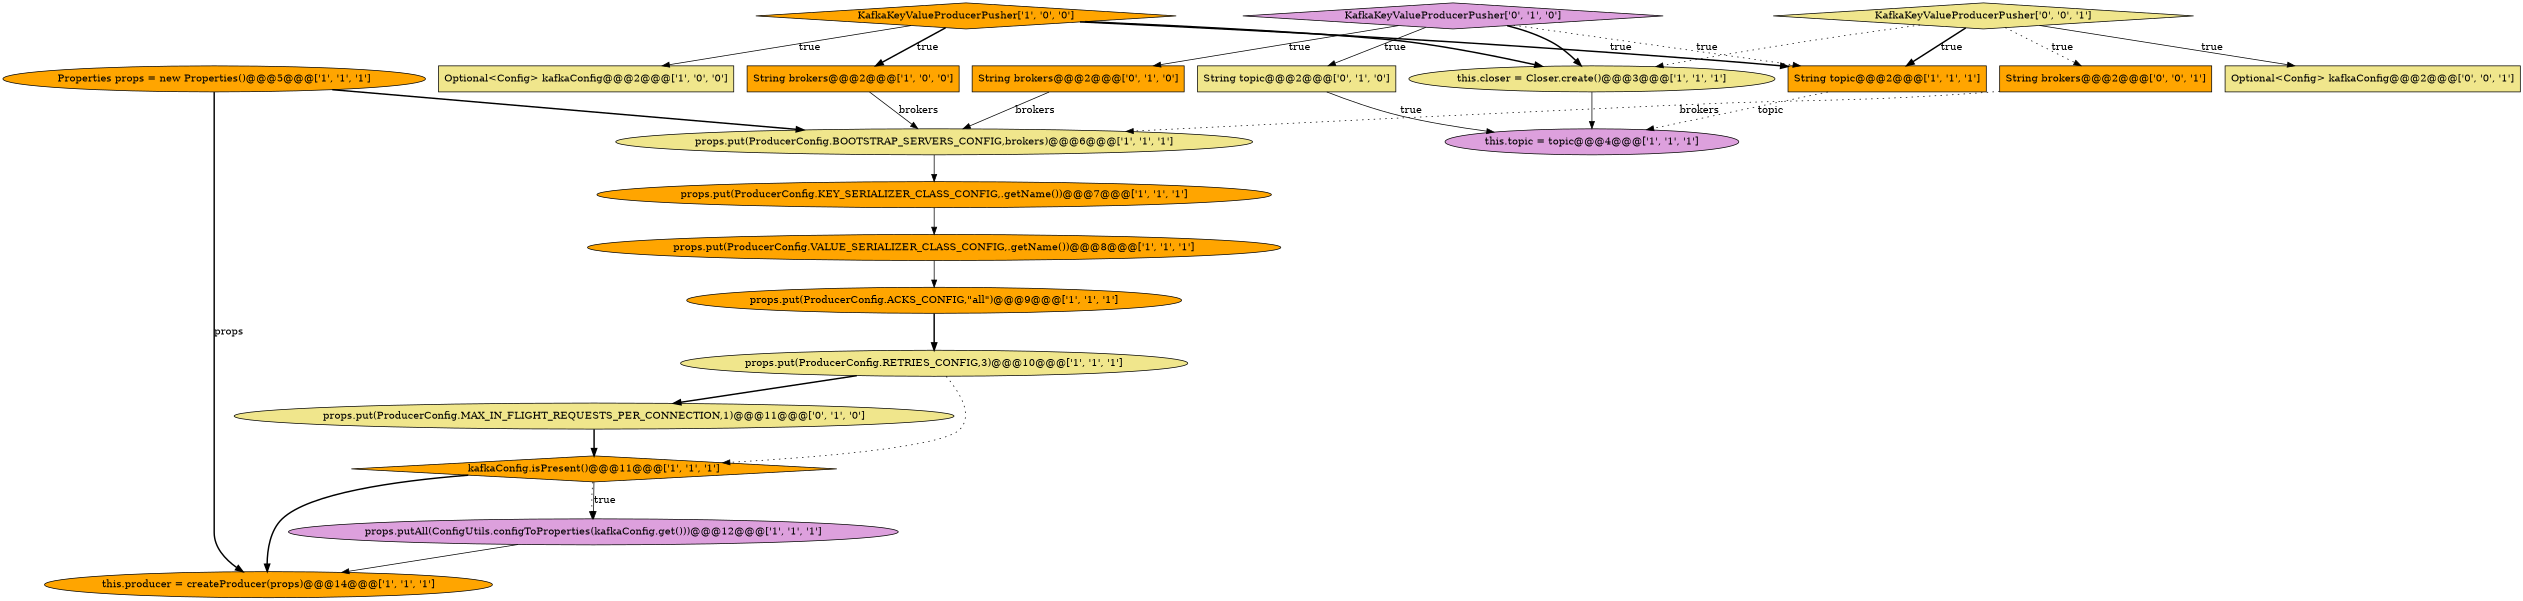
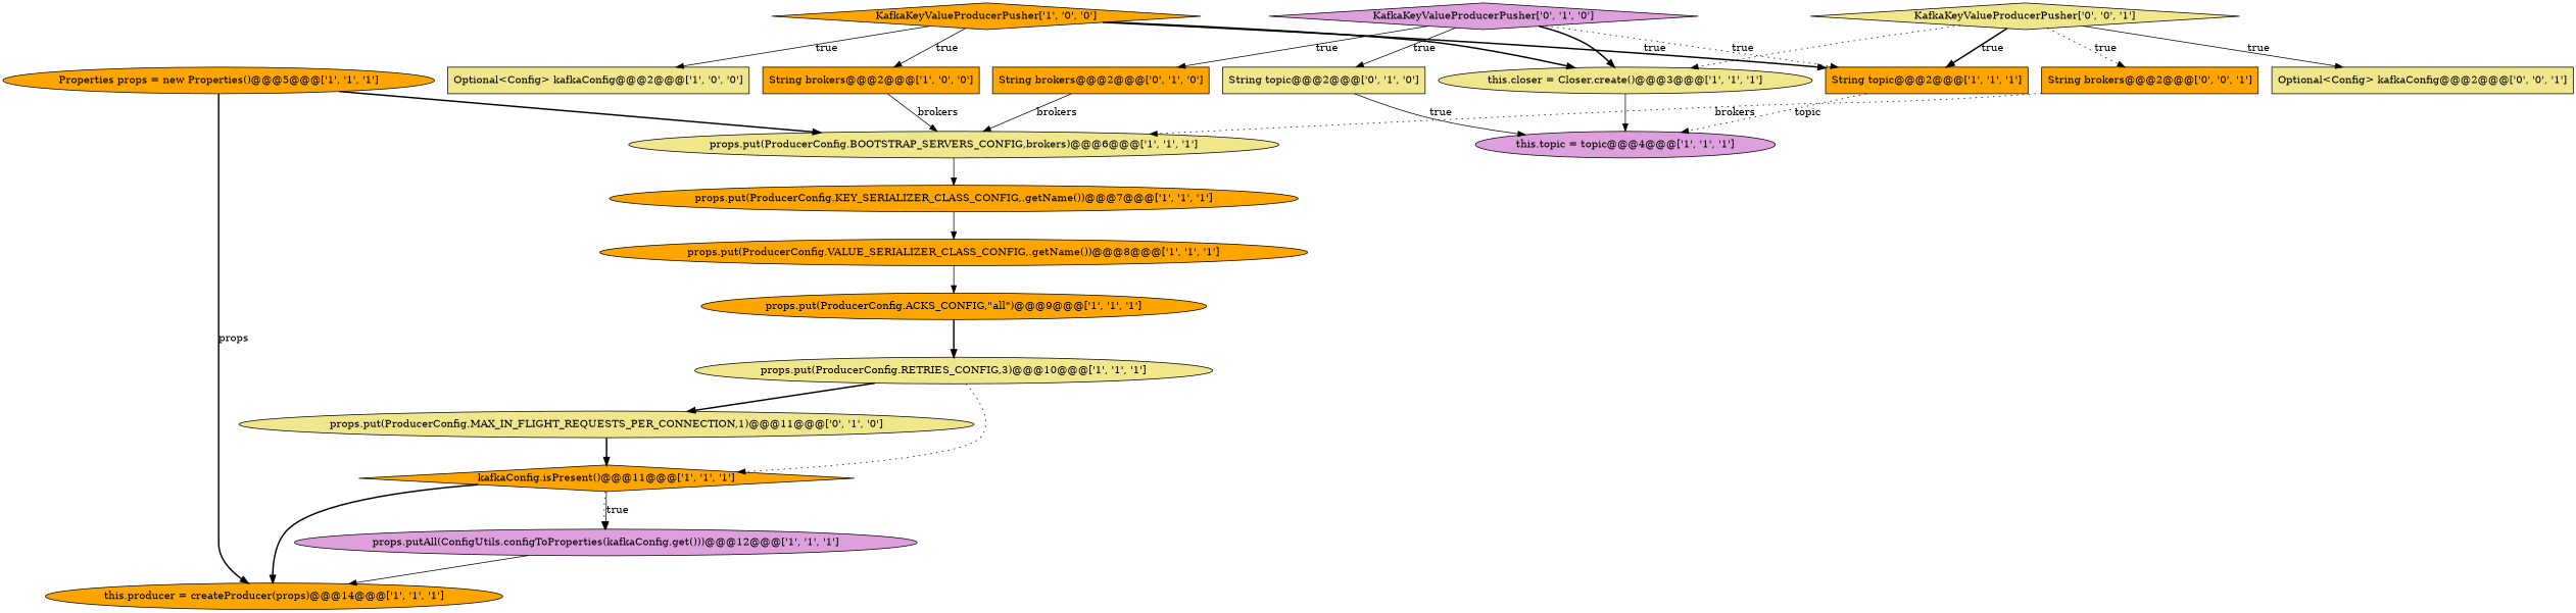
  digraph {
    node [fillcolor=orange shape=ellipse style=filled]
    edge [style=solid]
    n1 [fillcolor=khaki label="props.put(ProducerConfig.MAX_IN_FLIGHT_REQUESTS_PER_CONNECTION,1)@@@11@@@['0', '1', '0']"]
    n2 [label="kafkaConfig.isPresent()@@@11@@@['1', '1', '1']" shape=diamond]
    n3 [label="this.producer = createProducer(props)@@@14@@@['1', '1', '1']"]
    n4 [fillcolor=plum label="props.putAll(ConfigUtils.configToProperties(kafkaConfig.get()))@@@12@@@['1', '1', '1']"]
    n5 [fillcolor=khaki label="props.put(ProducerConfig.BOOTSTRAP_SERVERS_CONFIG,brokers)@@@6@@@['1', '1', '1']"]
    n6 [label="props.put(ProducerConfig.KEY_SERIALIZER_CLASS_CONFIG,.getName())@@@7@@@['1', '1', '1']"]
    n7 [label="props.put(ProducerConfig.VALUE_SERIALIZER_CLASS_CONFIG,.getName())@@@8@@@['1', '1', '1']"]
    n8 [label="props.put(ProducerConfig.ACKS_CONFIG,\"all\")@@@9@@@['1', '1', '1']"]
    n9 [fillcolor=khaki label="props.put(ProducerConfig.RETRIES_CONFIG,3)@@@10@@@['1', '1', '1']"]
    n10 [fillcolor=plum label="KafkaKeyValueProducerPusher['0', '1', '0']" shape=diamond]
    n11 [label="String topic@@@2@@@['1', '1', '1']" shape=box]
    n12 [label="String brokers@@@2@@@['0', '1', '0']" shape=box]
    n13 [fillcolor=khaki label="String topic@@@2@@@['0', '1', '0']" shape=box]
    n14 [fillcolor=khaki label="this.closer = Closer.create()@@@3@@@['1', '1', '1']"]
    n15 [fillcolor=plum label="this.topic = topic@@@4@@@['1', '1', '1']"]
    n16 [label="Properties props = new Properties()@@@5@@@['1', '1', '1']"]
    n17 [fillcolor=khaki label="Optional<Config> kafkaConfig@@@2@@@['1', '0', '0']" shape=box]
    n18 [label="String brokers@@@2@@@['0', '0', '1']" shape=box]
    n19 [fillcolor=khaki label="Optional<Config> kafkaConfig@@@2@@@['0', '0', '1']" shape=box]
    n20 [label="KafkaKeyValueProducerPusher['1', '0', '0']" shape=diamond]
    n21 [label="String brokers@@@2@@@['1', '0', '0']" shape=box]
    n22 [fillcolor=khaki label="KafkaKeyValueProducerPusher['0', '0', '1']" shape=diamond]
    n1 -> n2 [style=bold]
    n2 -> n3 [style=bold]
    n2 -> n4 [label=true]
    n2 -> n4 [style=dotted]
    n4 -> n3
    n5 -> n6
    n6 -> n7
    n7 -> n8
    n8 -> n9 [style=bold]
    n9 -> n1 [style=bold]
    n9 -> n2 [style=dotted]
    n10 -> n11 [label=true style=dotted]
    n10 -> n12 [label=true]
    n10 -> n13 [label=true]
    n10 -> n14 [style=bold]
    n11 -> n15 [label=topic style=dotted]
    n12 -> n5 [label=brokers]
    n13 -> n15 [label=true]
    n14 -> n15
    n16 -> n3 [label=props style=bold]
    n16 -> n5 [style=bold]
    n18 -> n5 [label=brokers style=dotted]
    n20 -> n11 [label=true style=bold]
    n20 -> n14 [style=bold]
    n20 -> n17 [label=true]
-   n20 -> n21 [label=true style=bold]
+   n20 -> n21 [label=true]
    n21 -> n5 [label=brokers]
    n22 -> n11 [label=true style=bold]
    n22 -> n14 [style=dotted]
    n22 -> n18 [label=true style=dotted]
    n22 -> n19 [label=true]
  }
